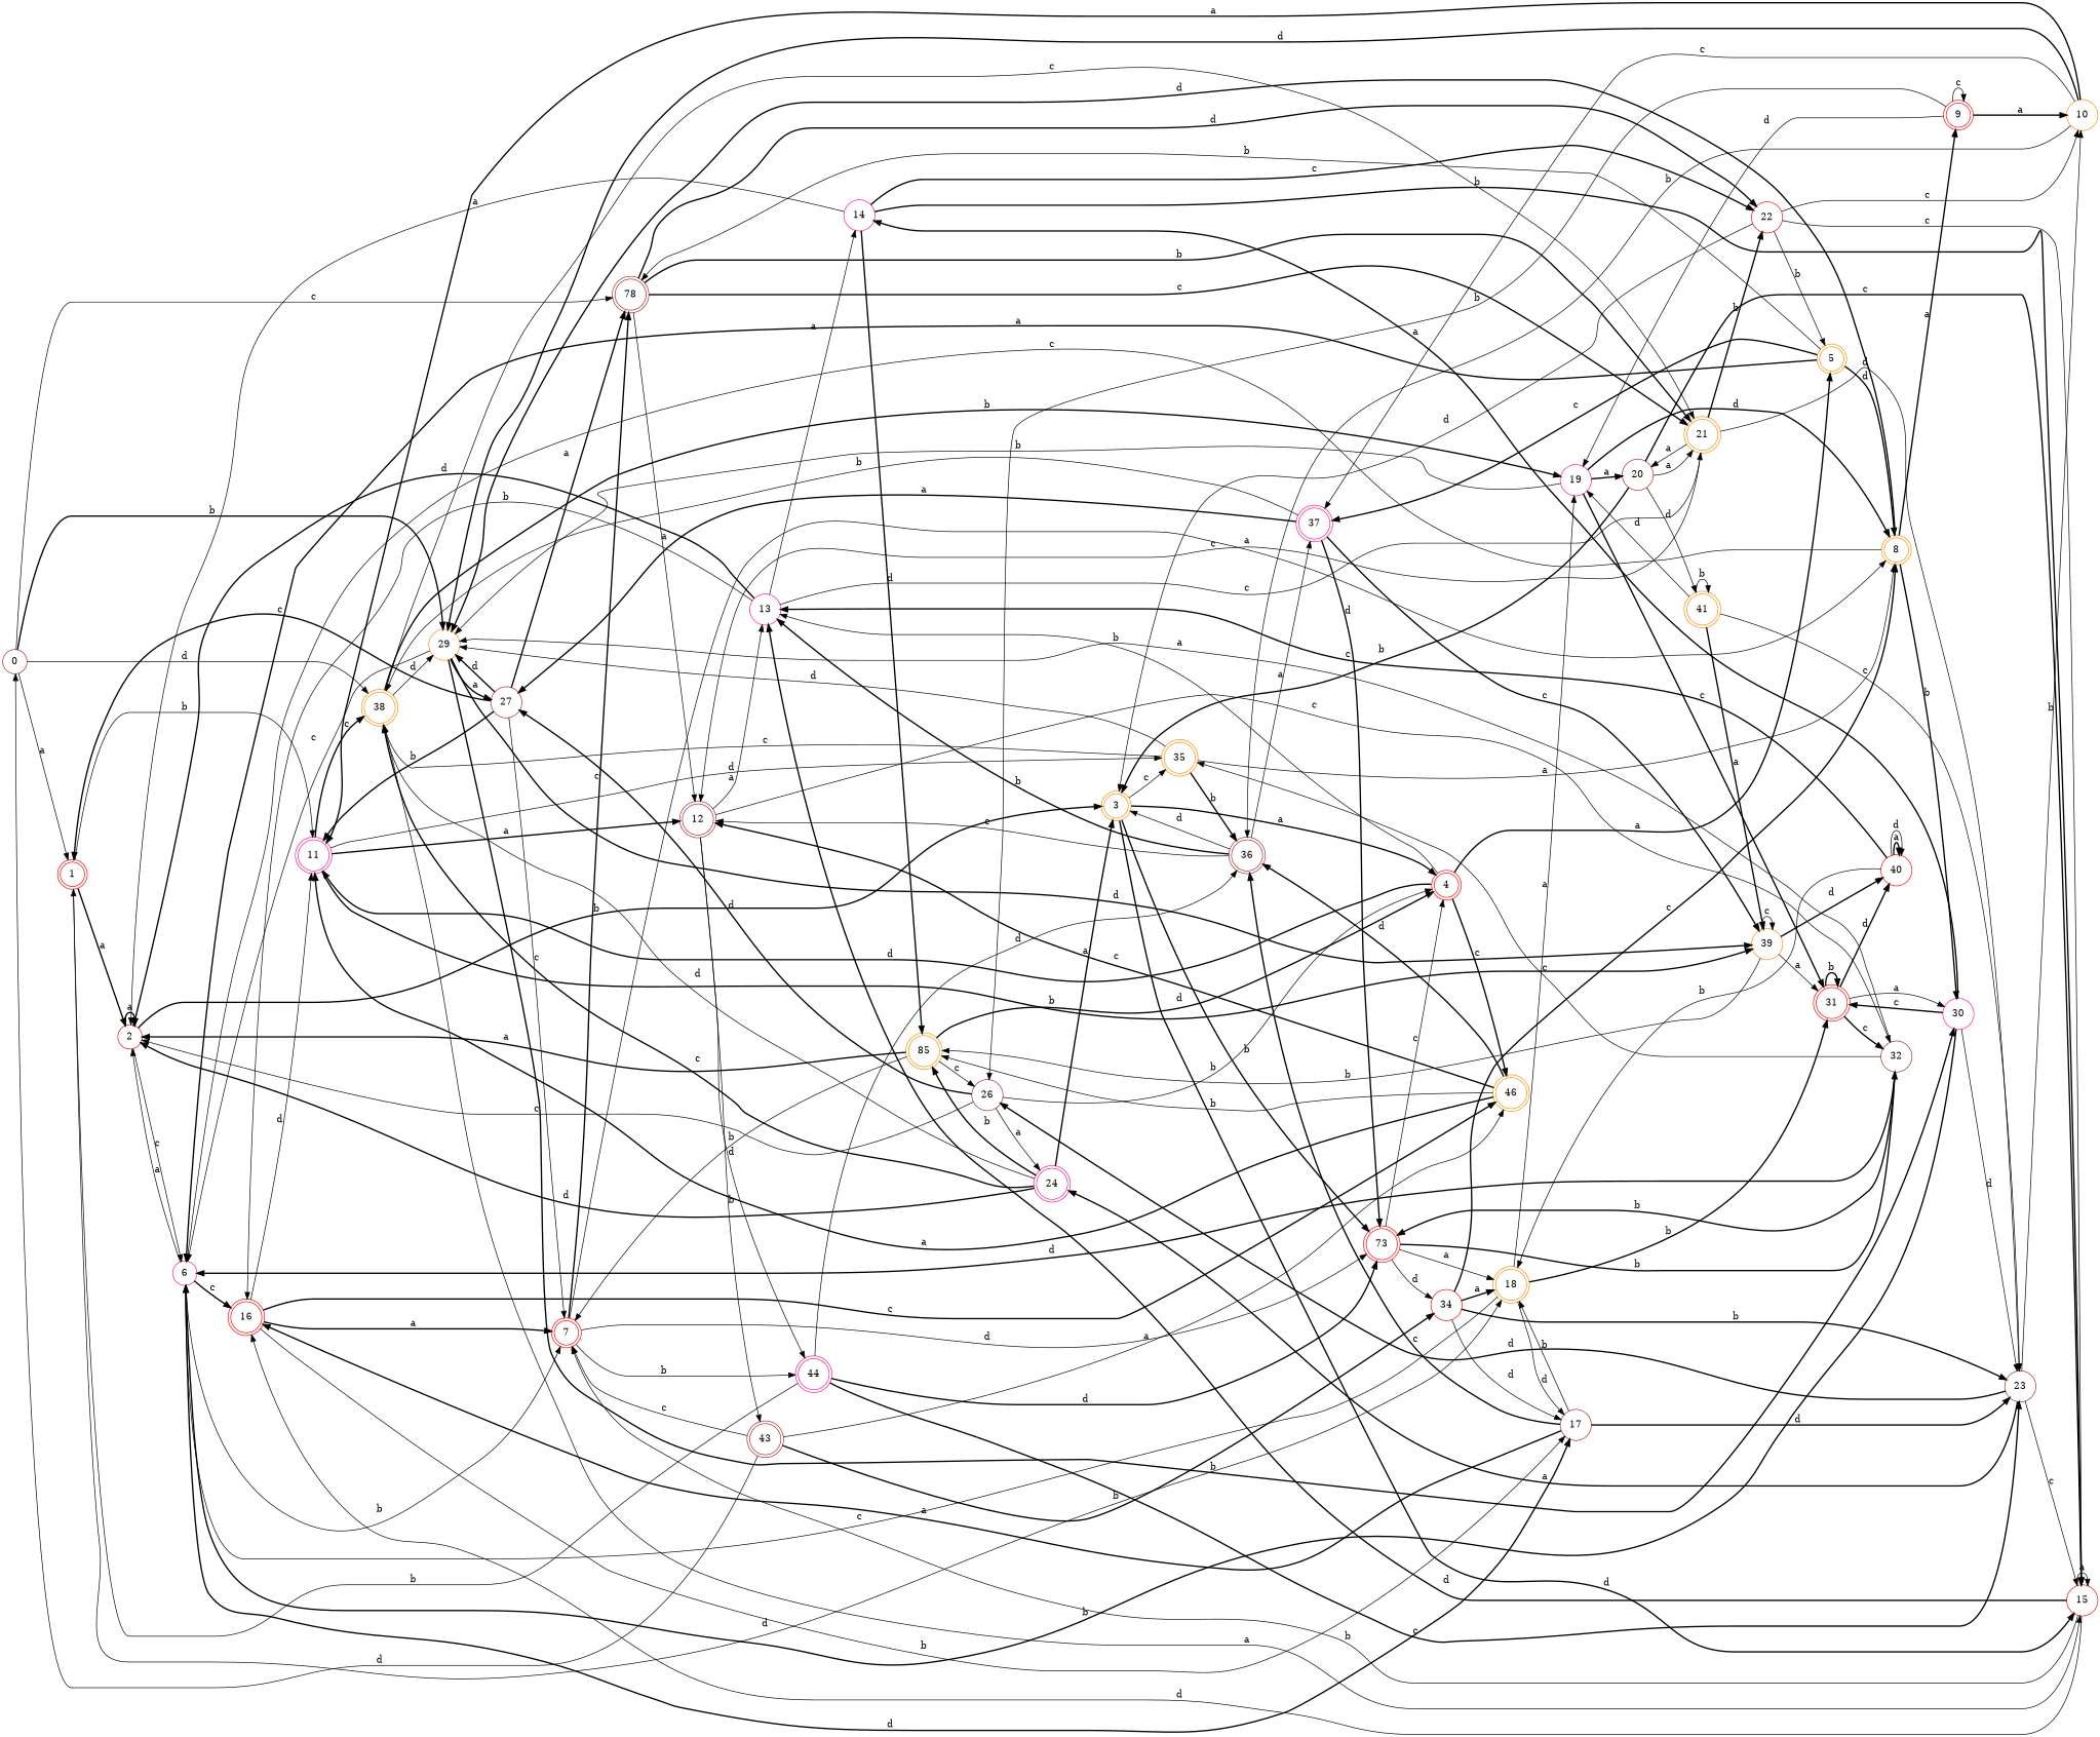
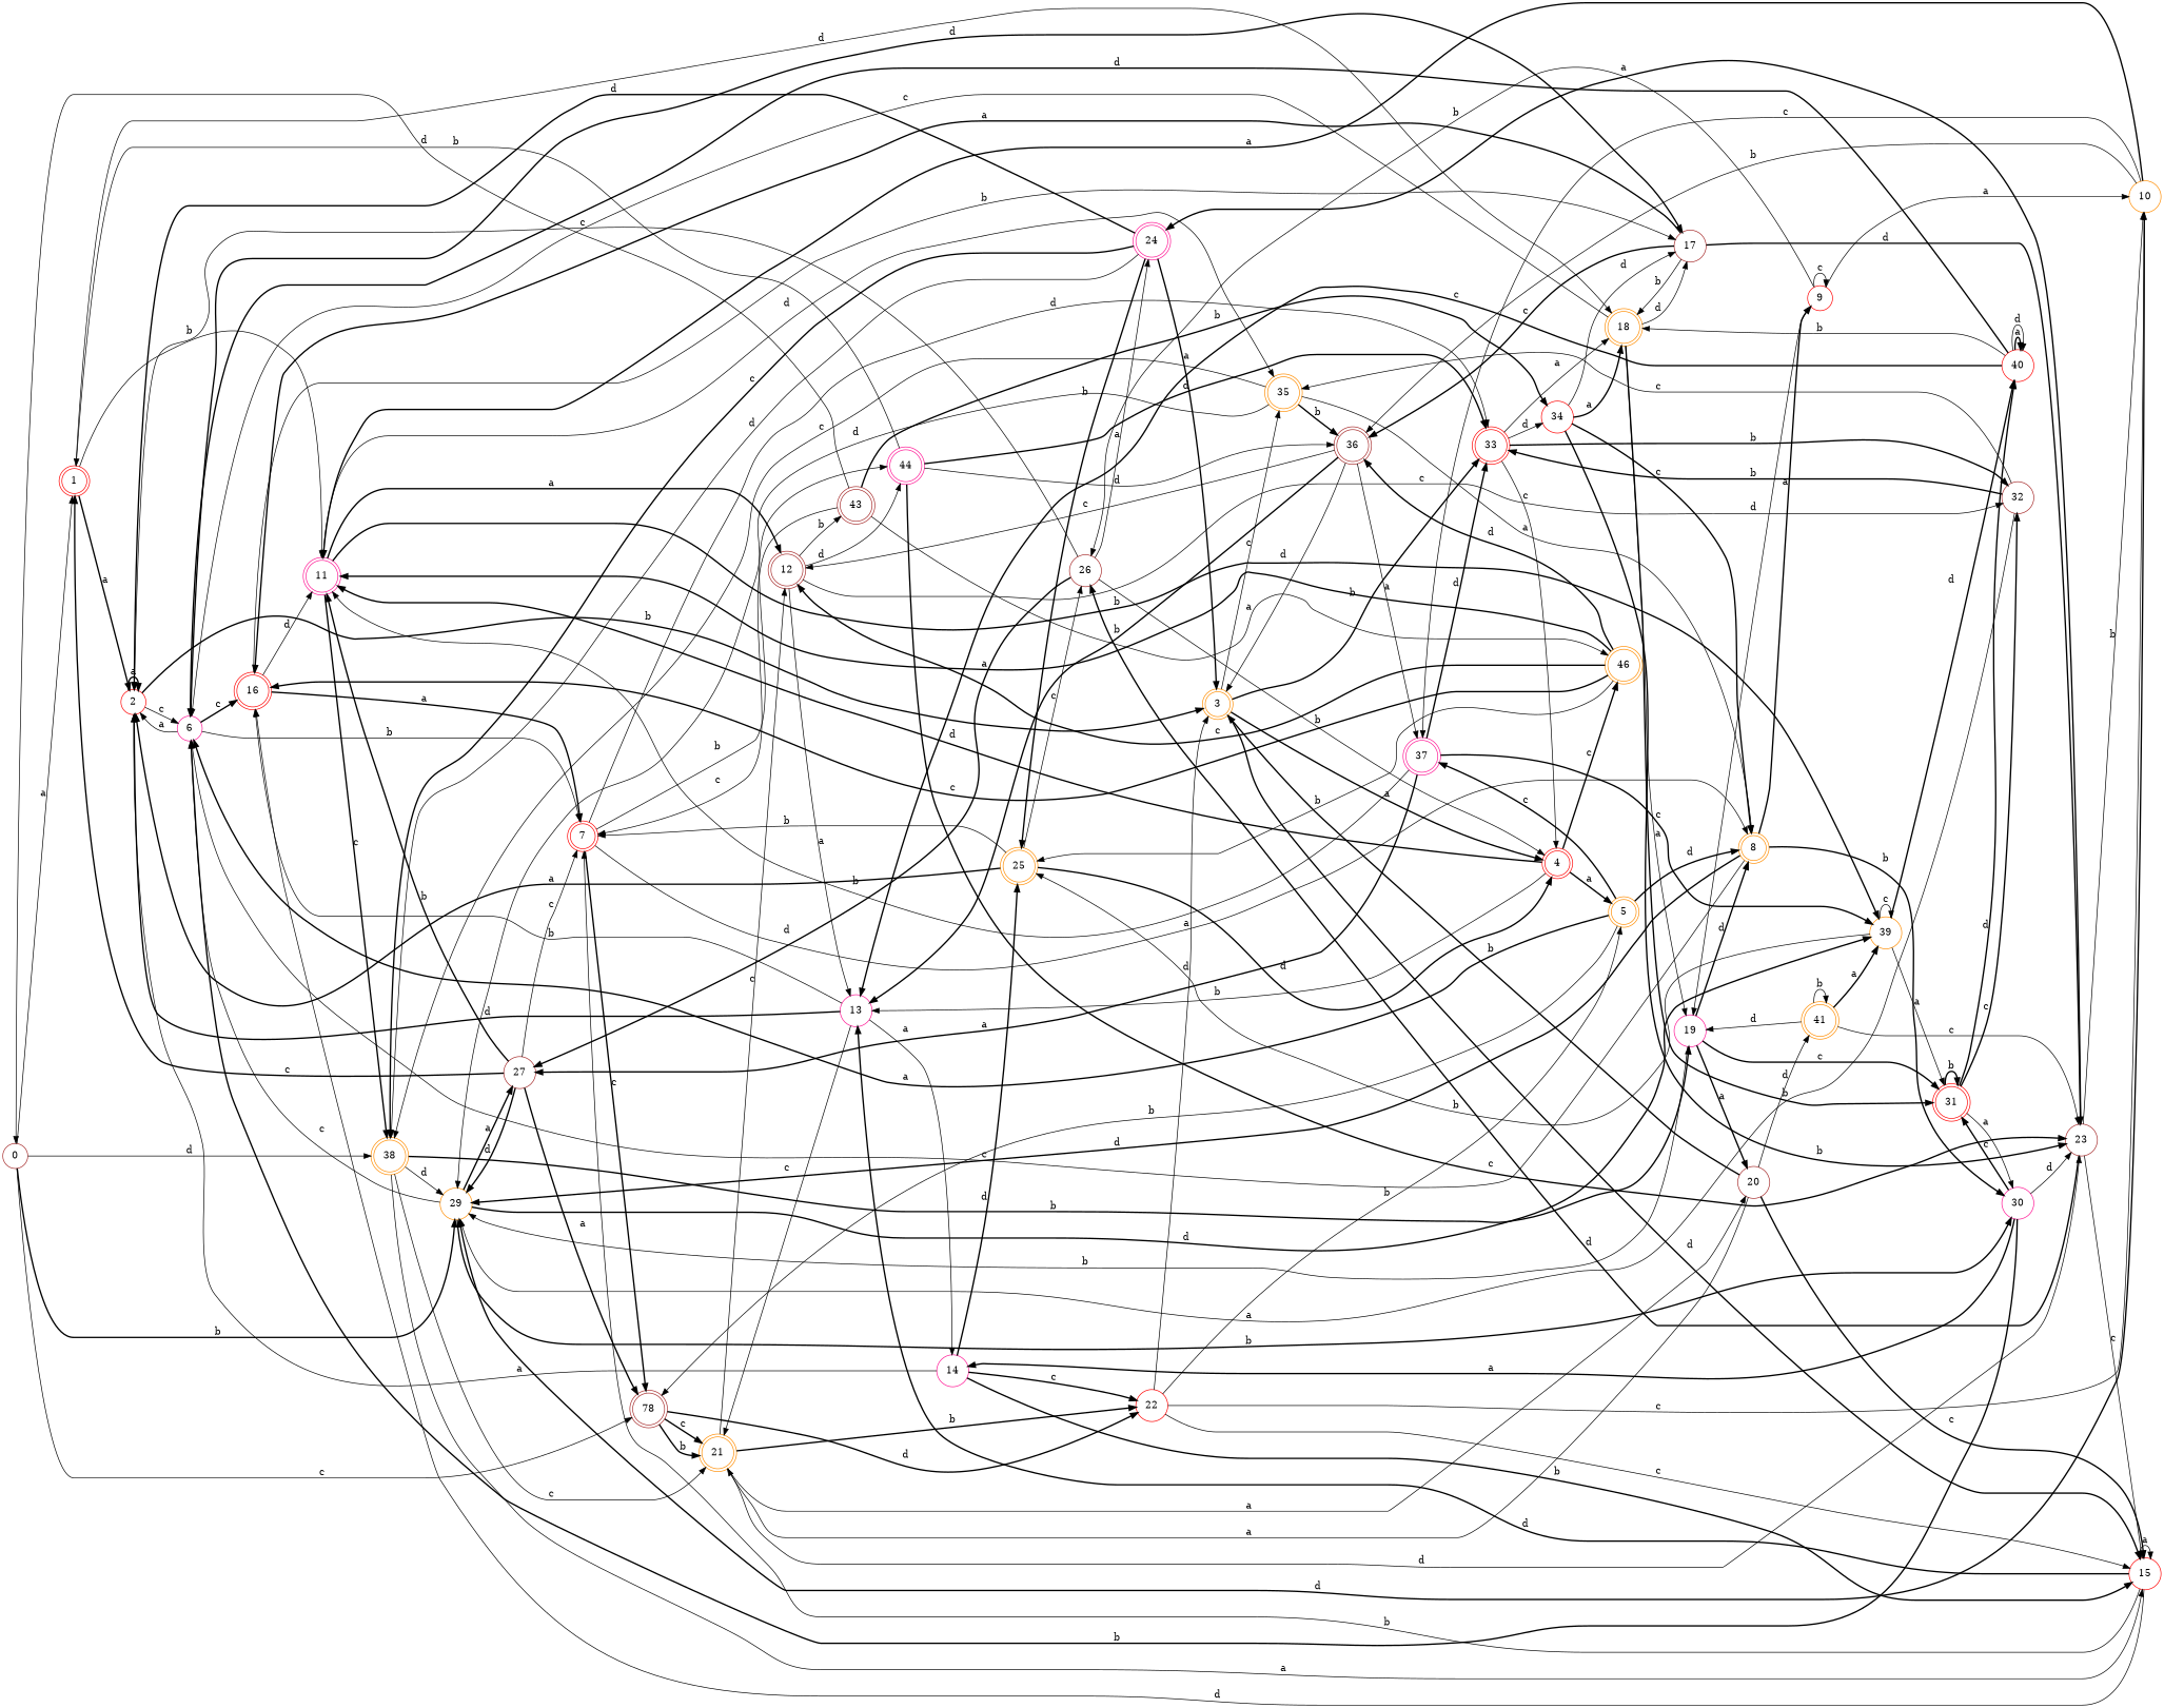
  digraph {
    rankdir=LR
    node [color=darkorange fillcolor=white shape=doublecircle style="rounded,filled"]
    edge [style=solid]
    n1 [color=brown label=0 shape=circle style=filled]
    n2 [color=red label=1]
    n3 [color=brown label=78]
    n4 [label=29 shape=circle style=filled]
    n5 [label=38]
    n6 [color=red label=2 shape=circle style=filled]
    n7 [color=deeppink label=11]
    n8 [label=18]
    n9 [color=brown label=12]
    n10 [label=21]
    n11 [color=red label=22 shape=circle style=filled]
    n12 [color=brown label=27 shape=circle style=filled]
    n13 [color=deeppink label=6 shape=circle style=filled]
    n14 [color=deeppink label=30 shape=circle style=filled]
    n15 [label=39 shape=circle style=filled]
    n16 [color=red label=15 shape=circle style=filled]
    n17 [color=deeppink label=19 shape=circle style=filled]
    n18 [label=3]
    n19 [label=35]
    n20 [color=brown label=17 shape=circle style=filled]
    n21 [color=red label=31]
    n22 [color=red label=7]
    n23 [color=red label=4]
-   n24 [color=red label=73]
+   n24 [color=red label=33]
    n25 [color=red label=16]
    n26 [color=deeppink label=24]
-   n27 [label=85]
+   n27 [label=25]
    n28 [label=5]
    n29 [color=deeppink label=13 shape=circle style=filled]
    n30 [label=46]
    n31 [color=brown label=32 shape=circle style=filled]
    n32 [color=red label=34 shape=circle]
    n33 [label=8]
    n34 [color=brown label=36]
    n35 [color=deeppink label=37]
    n36 [color=deeppink label=14 shape=circle style=filled]
-   n37 [color=red label=9 style=filled]
+   n37 [color=red label=9 shape=circle style=filled]
    n38 [color=deeppink label=44]
    n39 [color=brown label=23 shape=circle style=filled]
    n40 [label=10 shape=circle style=filled]
    n41 [color=brown label=26 shape=circle style=filled]
    n42 [color=brown label=20 shape=circle style=filled]
    n43 [color=brown label=43]
    n44 [color=red label=40 shape=circle style=filled]
    n45 [label=41]
    n1 -> n2 [label=a]
    n1 -> n3 [label=c]
    n1 -> n4 [label=b style=bold]
    n1 -> n5 [label=d]
    n2 -> n6 [label=a style=bold]
    n2 -> n7 [label=b]
    n2 -> n8 [label=d]
-   n3 -> n9 [label=a]
    n3 -> n10 [label=b style=bold]
    n3 -> n10 [label=c style=bold]
    n3 -> n11 [label=d style=bold]
    n4 -> n12 [label=a style=bold]
    n4 -> n13 [label=c]
    n4 -> n14 [label=b style=bold]
    n4 -> n15 [label=d style=bold]
    n5 -> n4 [label=d]
    n5 -> n10 [label=c]
    n5 -> n16 [label=a]
    n5 -> n17 [label=b style=bold]
    n6 -> n6 [label=a style=bold]
    n6 -> n13 [label=c]
    n6 -> n18 [label=b style=bold]
    n7 -> n5 [label=c style=bold]
    n7 -> n9 [label=a style=bold]
    n7 -> n15 [label=b style=bold]
    n7 -> n19 [label=d]
    n8 -> n13 [label=c]
    n8 -> n17 [label=a]
    n8 -> n20 [label=d]
    n8 -> n21 [label=b style=bold]
    n9 -> n29 [label=a]
    n9 -> n31 [label=c]
    n9 -> n38 [label=d]
    n9 -> n43 [label=b]
    n10 -> n9 [label=c]
    n10 -> n11 [label=b style=bold]
    n10 -> n39 [label=d]
    n10 -> n42 [label=a]
    n11 -> n16 [label=c]
    n11 -> n18 [label=d]
    n11 -> n28 [label=b]
    n11 -> n40 [label=c]
    n12 -> n2 [label=c style=bold]
    n12 -> n3 [label=a style=bold]
    n12 -> n4 [label=d style=bold]
    n12 -> n7 [label=b style=bold]
    n12 -> n22 [label=c]
    n13 -> n6 [label=a]
    n13 -> n20 [label=d style=bold]
    n13 -> n22 [label=b]
    n13 -> n25 [label=c style=bold]
    n14 -> n13 [label=b style=bold]
    n14 -> n21 [label=c style=bold]
    n14 -> n36 [label=a style=bold]
    n14 -> n39 [label=d]
    n15 -> n15 [label=c]
    n15 -> n21 [label=a]
    n15 -> n27 [label=b]
    n15 -> n44 [label=d style=bold]
    n16 -> n16 [label=a]
    n16 -> n22 [label=b]
    n16 -> n25 [label=d]
    n16 -> n29 [label=d style=bold]
    n17 -> n4 [label=b]
    n17 -> n21 [label=c style=bold]
    n17 -> n33 [label=d style=bold]
    n17 -> n42 [label=a style=bold]
    n18 -> n16 [label=d style=bold]
    n18 -> n19 [label=c]
    n18 -> n23 [label=a style=bold]
    n18 -> n24 [label=b style=bold]
    n19 -> n4 [label=d]
    n19 -> n5 [label=c]
    n19 -> n33 [label=a]
    n19 -> n34 [label=b style=bold]
    n20 -> n8 [label=b]
    n20 -> n25 [label=a style=bold]
    n20 -> n34 [label=c style=bold]
    n20 -> n39 [label=d style=bold]
    n21 -> n14 [label=a]
    n21 -> n21 [label=b style=bold]
    n21 -> n31 [label=c style=bold]
    n21 -> n44 [label=d style=bold]
    n22 -> n3 [label=c style=bold]
    n22 -> n24 [label=d]
    n22 -> n33 [label=a]
    n22 -> n38 [label=b]
    n23 -> n7 [label=d style=bold]
    n23 -> n28 [label=a style=bold]
    n23 -> n29 [label=b]
    n23 -> n30 [label=c style=bold]
    n24 -> n8 [label=a]
    n24 -> n23 [label=c]
    n24 -> n31 [label=b style=bold]
    n24 -> n32 [label=d]
    n25 -> n7 [label=d]
    n25 -> n20 [label=b]
    n25 -> n22 [label=a style=bold]
-   n25 -> n30 [label=c style=bold]
+   n30 -> n25 [label=c style=bold]
    n26 -> n5 [label=c style=bold]
    n26 -> n5 [label=d]
    n26 -> n6 [label=d style=bold]
    n26 -> n18 [label=a style=bold]
    n26 -> n27 [label=b style=bold]
    n27 -> n6 [label=a style=bold]
    n27 -> n22 [label=b]
    n27 -> n23 [label=d style=bold]
    n27 -> n41 [label=c]
    n28 -> n3 [label=b]
    n28 -> n13 [label=a style=bold]
    n28 -> n33 [label=d style=bold]
    n28 -> n35 [label=c style=bold]
    n29 -> n6 [label=d style=bold]
    n29 -> n10 [label=c]
    n29 -> n25 [label=b]
    n29 -> n36 [label=a]
    n30 -> n7 [label=a style=bold]
    n30 -> n9 [label=c style=bold]
    n30 -> n27 [label=b]
    n30 -> n34 [label=d style=bold]
    n31 -> n4 [label=a]
-   n31 -> n13 [label=d style=bold]
+   n44 -> n13 [label=d style=bold]
    n31 -> n19 [label=c]
    n31 -> n24 [label=b style=bold]
    n32 -> n8 [label=a style=bold]
    n32 -> n20 [label=d]
    n32 -> n33 [label=c style=bold]
    n32 -> n39 [label=b style=bold]
    n33 -> n4 [label=d style=bold]
    n33 -> n13 [label=c]
    n33 -> n14 [label=b style=bold]
    n33 -> n37 [label=a style=bold]
    n34 -> n9 [label=c]
    n34 -> n18 [label=d]
    n34 -> n29 [label=b style=bold]
    n34 -> n35 [label=a]
-   n35 -> n5 [label=b]
+   n35 -> n7 [label=b]
    n35 -> n12 [label=a style=bold]
    n35 -> n15 [label=c style=bold]
    n35 -> n24 [label=d style=bold]
    n36 -> n6 [label=a]
    n36 -> n11 [label=c style=bold]
    n36 -> n16 [label=b style=bold]
    n36 -> n27 [label=d style=bold]
    n37 -> n17 [label=d]
    n37 -> n37 [label=c]
-   n37 -> n40 [label=a style=bold]
+   n37 -> n40 [label=a]
    n37 -> n41 [label=b]
    n38 -> n2 [label=b]
    n38 -> n24 [label=d style=bold]
    n38 -> n34 [label=d]
    n38 -> n39 [label=c style=bold]
    n39 -> n16 [label=c]
    n39 -> n26 [label=a style=bold]
    n39 -> n40 [label=b]
    n39 -> n41 [label=d style=bold]
    n40 -> n4 [label=d style=bold]
    n40 -> n7 [label=a style=bold]
    n40 -> n34 [label=b]
    n40 -> n35 [label=c]
    n41 -> n6 [label=c]
    n41 -> n12 [label=d style=bold]
    n41 -> n23 [label=b]
    n41 -> n26 [label=a]
    n42 -> n10 [label=a]
    n42 -> n16 [label=c style=bold]
    n42 -> n18 [label=b style=bold]
    n42 -> n45 [label=d]
    n43 -> n1 [label=d]
    n43 -> n22 [label=c]
    n43 -> n30 [label=a]
    n43 -> n32 [label=b style=bold]
    n44 -> n8 [label=b]
    n44 -> n29 [label=c style=bold]
    n44 -> n44 [label=a style=bold]
    n44 -> n44 [label=d]
    n45 -> n15 [label=a style=bold]
    n45 -> n17 [label=d]
    n45 -> n39 [label=c]
    n45 -> n45 [label=b]
  }
